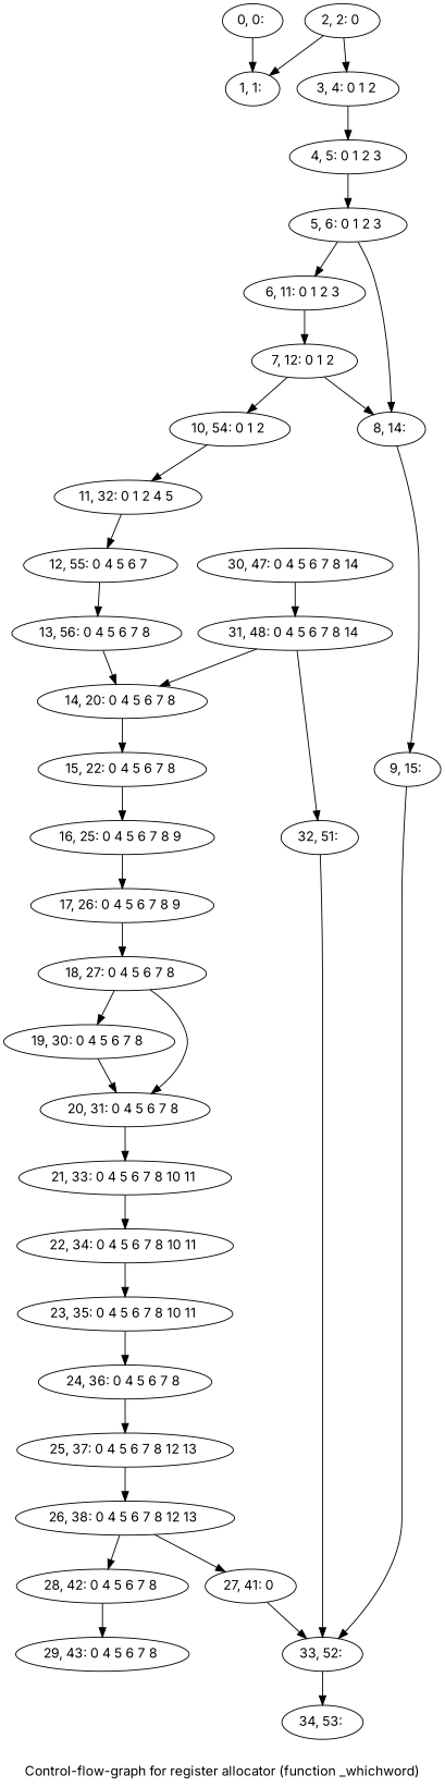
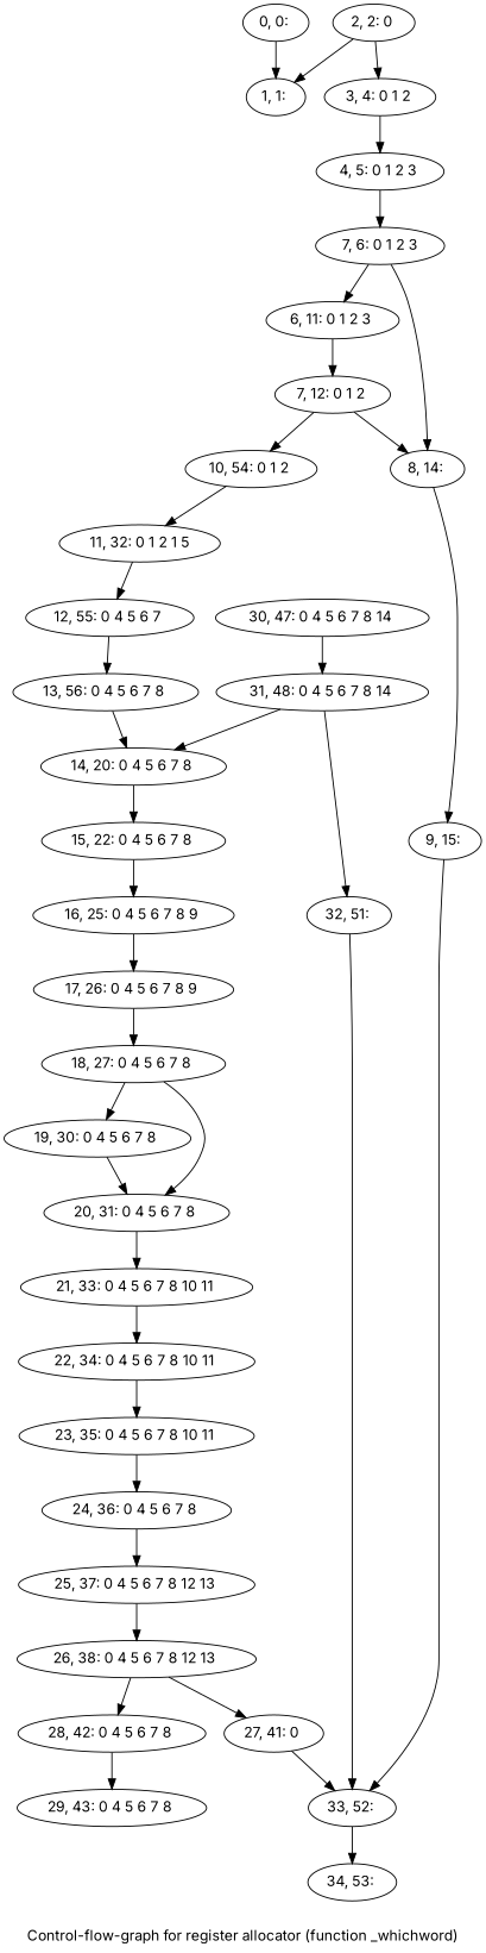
  digraph {
    fontname=Inter
    label="Control-flow-graph for register allocator (function _whichword)"
    node [fontname=Inter]
    edge [fontname=Inter]
    n1 [label="0, 0: "]
    n2 [label="1, 1: "]
    n3 [label="2, 2: 0 "]
    n4 [label="3, 4: 0 1 2 "]
    n5 [label="4, 5: 0 1 2 3 "]
-   n6 [label="5, 6: 0 1 2 3 "]
+   n6 [label="7, 6: 0 1 2 3"]
    n7 [label="6, 11: 0 1 2 3 "]
    n8 [label="8, 14: "]
    n9 [label="7, 12: 0 1 2 "]
    n10 [label="9, 15: "]
    n11 [label="10, 54: 0 1 2 "]
-   n12 [label="11, 32: 0 1 2 4 5 "]
+   n12 [label="11, 32: 0 1 2 1 5"]
    n13 [label="33, 52: "]
    n14 [label="34, 53: "]
    n15 [label="12, 55: 0 4 5 6 7 "]
    n16 [label="13, 56: 0 4 5 6 7 8 "]
    n17 [label="14, 20: 0 4 5 6 7 8 "]
    n18 [label="15, 22: 0 4 5 6 7 8 "]
    n19 [label="16, 25: 0 4 5 6 7 8 9 "]
    n20 [label="17, 26: 0 4 5 6 7 8 9 "]
    n21 [label="18, 27: 0 4 5 6 7 8 "]
    n22 [label="19, 30: 0 4 5 6 7 8 "]
    n23 [label="20, 31: 0 4 5 6 7 8 "]
    n24 [label="21, 33: 0 4 5 6 7 8 10 11 "]
    n25 [label="22, 34: 0 4 5 6 7 8 10 11 "]
    n26 [label="23, 35: 0 4 5 6 7 8 10 11 "]
    n27 [label="24, 36: 0 4 5 6 7 8 "]
    n28 [label="25, 37: 0 4 5 6 7 8 12 13 "]
    n29 [label="26, 38: 0 4 5 6 7 8 12 13 "]
    n30 [label="27, 41: 0 "]
    n31 [label="28, 42: 0 4 5 6 7 8 "]
    n32 [label="29, 43: 0 4 5 6 7 8 "]
    n33 [label="30, 47: 0 4 5 6 7 8 14 "]
    n34 [label="31, 48: 0 4 5 6 7 8 14 "]
    n35 [label="32, 51: "]
    n1 -> n2
    n3 -> n2
    n3 -> n4
    n4 -> n5
    n5 -> n6
    n6 -> n7
    n6 -> n8
    n7 -> n9
    n8 -> n10
    n9 -> n8
    n9 -> n11
    n10 -> n13
    n11 -> n12
    n12 -> n15
    n13 -> n14
    n15 -> n16
    n16 -> n17
    n17 -> n18
    n18 -> n19
    n19 -> n20
    n20 -> n21
    n21 -> n22
    n21 -> n23
    n22 -> n23
    n23 -> n24
    n24 -> n25
    n25 -> n26
    n26 -> n27
    n27 -> n28
    n28 -> n29
    n29 -> n30
    n29 -> n31
    n30 -> n13
    n31 -> n32
    n33 -> n34
    n34 -> n17
    n34 -> n35
    n35 -> n13
  }
